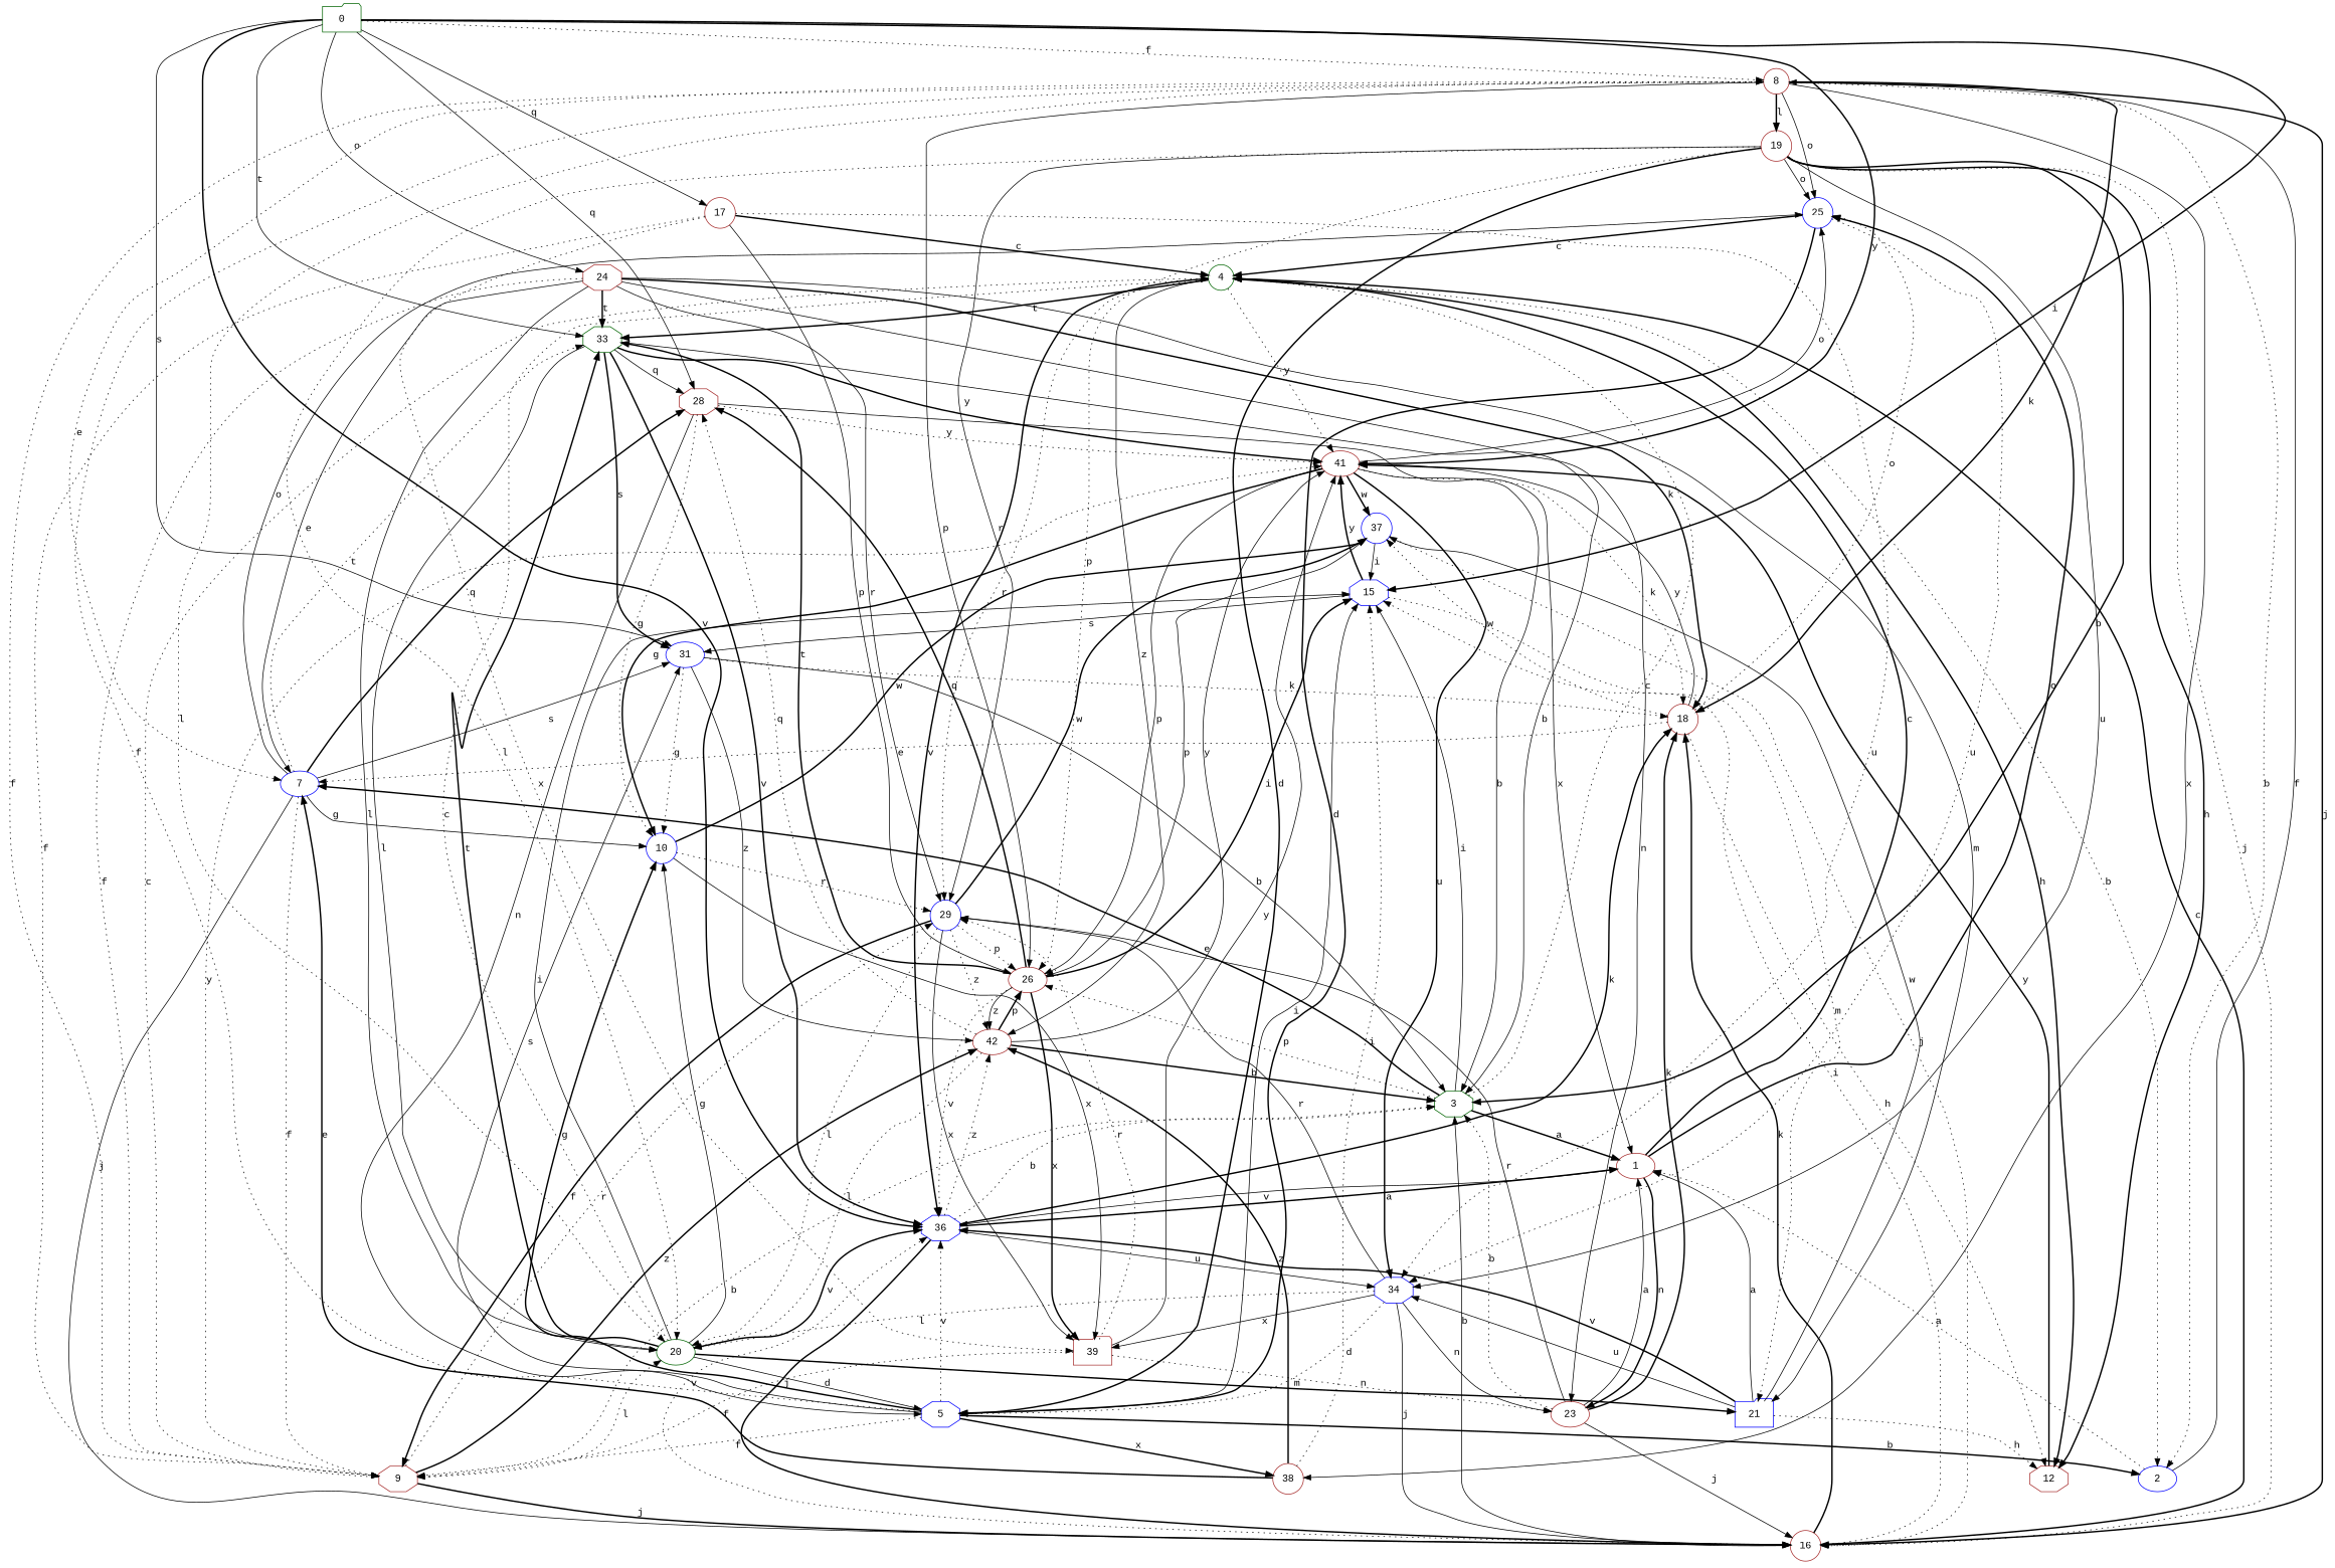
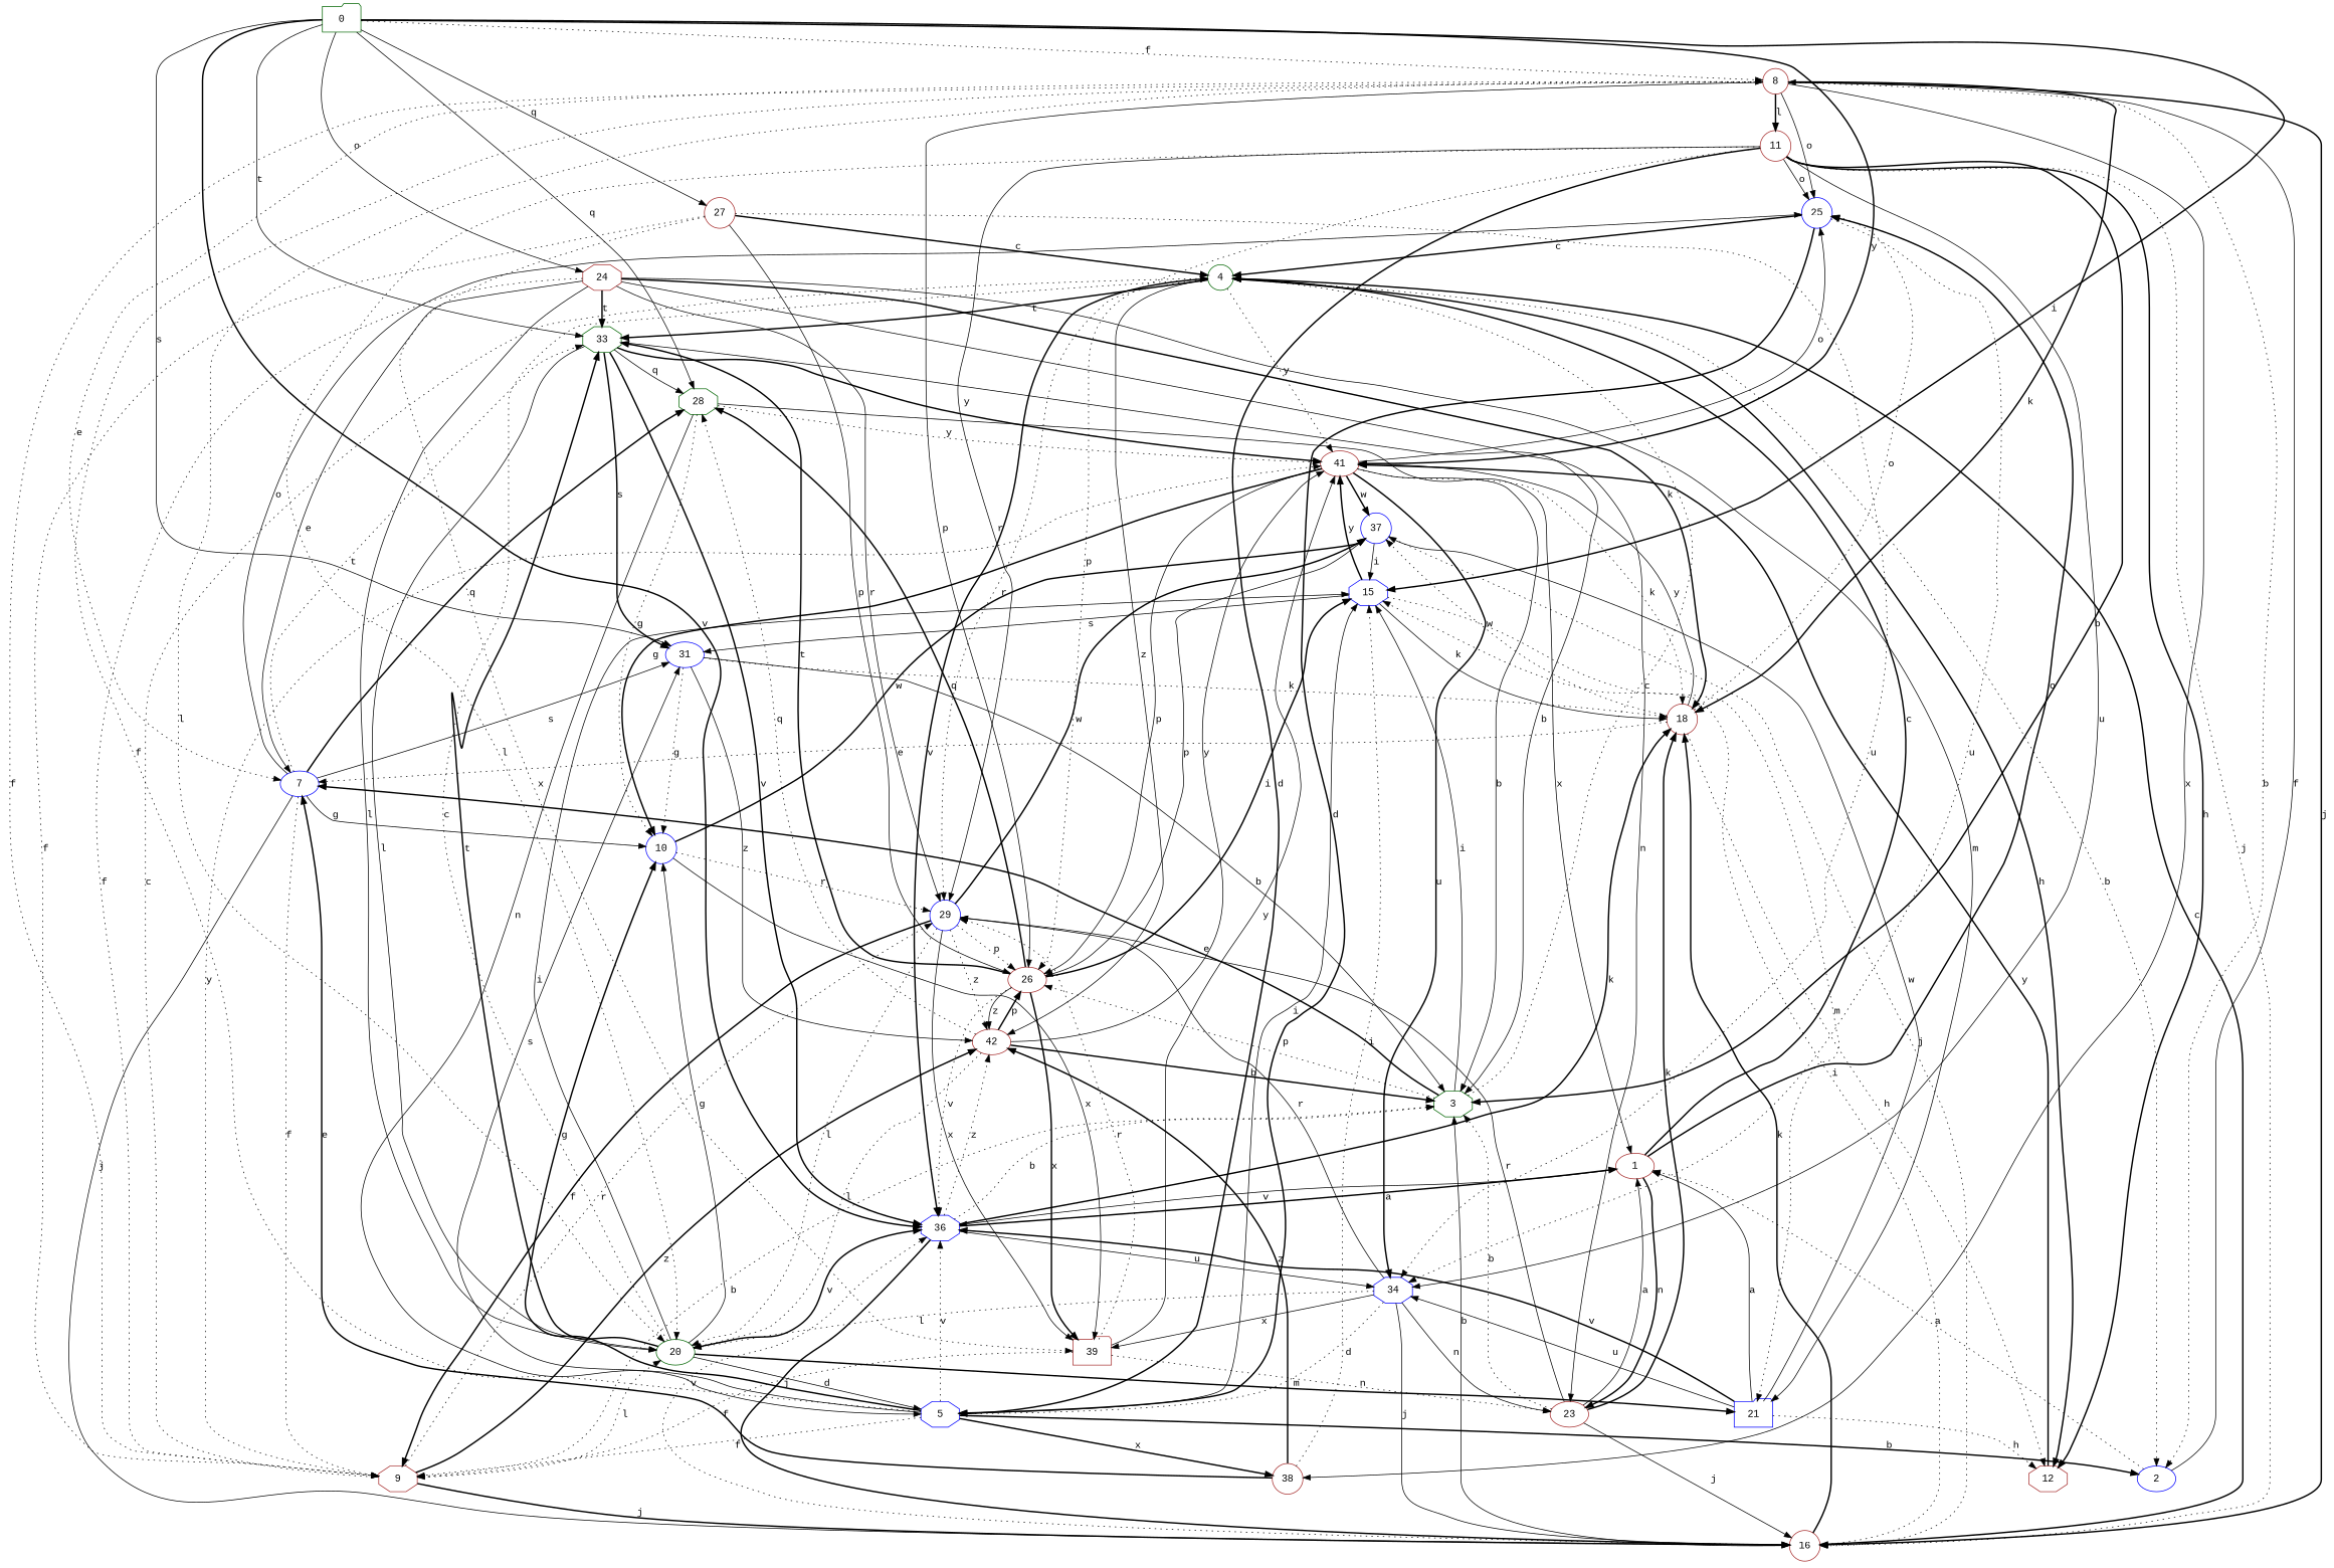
  strict digraph {
    fontname="Liberation Mono"
    node [color=brown fontname="Liberation Mono" shape=circle]
    edge [fontname="Liberation Mono" style=solid]
    0 [color=darkgreen shape=folder]
    8
    15 [color=blue shape=octagon]
    24 [shape=octagon]
-   27 [label=17]
-   28 [shape=octagon]
+   27
+   28 [color=darkgreen shape=octagon]
    31 [color=blue shape=ellipse]
    33 [color=darkgreen shape=octagon]
    36 [color=blue shape=octagon]
    41 [shape=ellipse]
    25 [color=blue]
    2 [color=blue shape=ellipse]
    7 [color=blue shape=ellipse]
    26 [shape=ellipse]
    9 [shape=octagon]
    38
    16
    18
-   19
+   19 [label=11]
    20 [color=darkgreen shape=ellipse]
    21 [color=blue shape=folder]
    23 [shape=ellipse]
    29 [color=blue]
    4 [color=darkgreen]
    39 [shape=folder]
    34 [color=blue shape=octagon]
    1 [shape=ellipse]
    5 [color=blue shape=octagon]
    10 [color=blue]
    3 [color=darkgreen shape=octagon]
    42 [shape=ellipse]
    37 [color=blue]
    12 [shape=octagon]
    0 -> 8 [label=f style=dotted]
    0 -> 15 [label=i style=bold]
    0 -> 24 [label=o]
    0 -> 27 [label=q]
    0 -> 28 [label=q]
    0 -> 31 [label=s]
    0 -> 33 [label=t]
    0 -> 36 [label=v style=bold]
    0 -> 41 [label=y style=bold]
    8 -> 25 [label=o]
    8 -> 2 [label=b style=dotted]
    8 -> 7 [label=e style=dotted]
    8 -> 26 [label=p]
    8 -> 9 [label=f style=dotted]
    8 -> 38 [label=x]
    8 -> 16 [label=j style=bold]
    8 -> 18 [label=k style=bold]
    8 -> 19 [label=l style=bold]
    8 -> 20 [label=l style=dotted]
    15 -> 31 [label=s]
    15 -> 41 [label=y style=bold]
+   15 -> 18 [label=k]
    15 -> 21 [label=m style=dotted]
    24 -> 33 [label=t style=bold]
    24 -> 7 [label=e]
    24 -> 9 [label=f style=dotted]
    24 -> 18 [label=k style=bold]
    24 -> 20 [label=l]
    24 -> 21 [label=m]
    24 -> 23 [label=n]
    24 -> 29 [label=r]
    27 -> 26 [label=p]
    27 -> 9 [label=f style=dotted]
    27 -> 4 [label=c style=bold]
    27 -> 39 [label=x style=dotted]
    27 -> 34 [label=u style=dotted]
    28 -> 41 [label=y style=dotted]
    28 -> 1 [label=x]
    28 -> 5 [label=n]
    28 -> 10 [label=g style=dotted]
    31 -> 18 [label=k style=dotted]
    31 -> 10 [label=g style=dotted]
    31 -> 3 [label=b]
    31 -> 42 [label=z]
    33 -> 28 [label=q]
    33 -> 31 [label=s style=bold]
    33 -> 36 [label=v style=bold]
    33 -> 41 [label=y style=bold]
    33 -> 20 [label=l]
    33 -> 3 [label=b]
    36 -> 16 [label=j style=bold]
    36 -> 18 [label=k style=bold]
    36 -> 34 [label=u]
    36 -> 1 [label=a style=bold]
    36 -> 3 [label=b style=dotted]
    36 -> 42 [label=z style=dotted]
    41 -> 25 [label=o]
    41 -> 26 [label=p]
    41 -> 18 [label=k style=dotted]
    41 -> 34 [label=u style=bold]
    41 -> 10 [label=g style=bold]
    41 -> 3 [label=b]
    41 -> 37 [label=w style=bold]
    25 -> 4 [label=c style=bold]
    25 -> 34 [label=u style=dotted]
    25 -> 5 [label=d style=bold]
    2 -> 8 [label=f]
    2 -> 1 [label=a style=dotted]
    7 -> 28 [label=q style=bold]
    7 -> 31 [label=s]
    7 -> 33 [label=t style=dotted]
    7 -> 25 [label=o]
    7 -> 9 [label=f style=dotted]
    7 -> 16 [label=j]
    7 -> 10 [label=g]
    26 -> 15 [label=i style=bold]
    26 -> 28 [label=q style=bold]
    26 -> 33 [label=t style=bold]
    26 -> 36 [label=v style=dotted]
    26 -> 39 [label=x style=bold]
    26 -> 42 [label=z]
    9 -> 41 [label=y style=dotted]
    9 -> 16 [label=j style=bold]
    9 -> 20 [label=l style=dotted]
    9 -> 29 [label=r style=dotted]
    9 -> 4 [label=c style=dotted]
    9 -> 3 [label=b style=dotted]
    9 -> 42 [label=z style=bold]
    38 -> 15 [label=i style=dotted]
    38 -> 7 [label=e style=bold]
    38 -> 42 [label=z style=bold]
    16 -> 15 [label=i style=dotted]
    16 -> 36 [label=v style=dotted]
    16 -> 18 [label=k style=bold]
    16 -> 4 [label=c style=bold]
    16 -> 3 [label=b]
    18 -> 41 [label=y]
    18 -> 25 [label=o style=dotted]
    18 -> 7 [label=e style=dotted]
    18 -> 37 [label=w style=dotted]
    18 -> 12 [label=h style=dotted]
    19 -> 25 [label=o]
    19 -> 26 [label=p style=dotted]
    19 -> 16 [label=j style=dotted]
    19 -> 20 [label=l style=dotted]
    19 -> 29 [label=r]
    19 -> 34 [label=u]
    19 -> 5 [label=d style=bold]
    19 -> 3 [label=b style=bold]
    19 -> 12 [label=h style=bold]
    20 -> 15 [label=i]
    20 -> 33 [label=t style=bold]
    20 -> 36 [label=v style=bold]
    20 -> 21 [label=m style=bold]
    20 -> 4 [label=c style=dotted]
    20 -> 5 [label=d]
    20 -> 10 [label=g]
    21 -> 36 [label=v style=bold]
    21 -> 34 [label=u]
    21 -> 1 [label=a]
    21 -> 37 [label=w]
    21 -> 12 [label=h style=dotted]
    23 -> 16 [label=j]
    23 -> 18 [label=k style=bold]
    23 -> 29 [label=r]
    23 -> 1 [label=a]
    23 -> 3 [label=b style=dotted]
    29 -> 26 [label=p style=dotted]
    29 -> 9 [label=f style=bold]
    29 -> 20 [label=l style=dotted]
    29 -> 39 [label=x]
    29 -> 42 [label=z style=dotted]
    29 -> 37 [label=w style=bold]
    4 -> 33 [label=t style=bold]
    4 -> 36 [label=v style=bold]
    4 -> 41 [label=y style=dotted]
    4 -> 2 [label=b style=dotted]
    4 -> 29 [label=r style=dotted]
    4 -> 42 [label=z]
    4 -> 12 [label=h style=bold]
    39 -> 41 [label=y]
    39 -> 9 [label=f style=dotted]
    39 -> 23 [label=n style=dotted]
    39 -> 29 [label=r style=dotted]
    34 -> 16 [label=j]
    34 -> 20 [label=l style=dotted]
    34 -> 23 [label=n]
    34 -> 29 [label=r]
    34 -> 39 [label=x]
    34 -> 5 [label=d style=dotted]
    1 -> 36 [label=v]
    1 -> 25 [label=o style=bold]
    1 -> 23 [label=n style=bold]
    1 -> 4 [label=c style=bold]
    5 -> 8 [label=f style=dotted]
    5 -> 15 [label=i]
    5 -> 31 [label=s]
    5 -> 36 [label=v style=dotted]
    5 -> 2 [label=b style=bold]
    5 -> 9 [label=f style=dotted]
    5 -> 38 [label=x style=bold]
    5 -> 10 [label=g style=bold]
    10 -> 29 [label=r style=dotted]
    10 -> 39 [label=x]
    10 -> 37 [label=w style=bold]
    3 -> 15 [label=i]
    3 -> 7 [label=e style=bold]
    3 -> 26 [label=p style=dotted]
    3 -> 4 [label=c style=dotted]
-   3 -> 1 [label=a style=bold]
    42 -> 28 [label=q style=dotted]
    42 -> 41 [label=y]
    42 -> 26 [label=p style=bold]
    42 -> 20 [label=l style=dotted]
    42 -> 3 [label=b style=bold]
    37 -> 15 [label=i]
    37 -> 26 [label=p]
    37 -> 16 [label=j style=dotted]
    12 -> 41 [label=y style=bold]
  }
